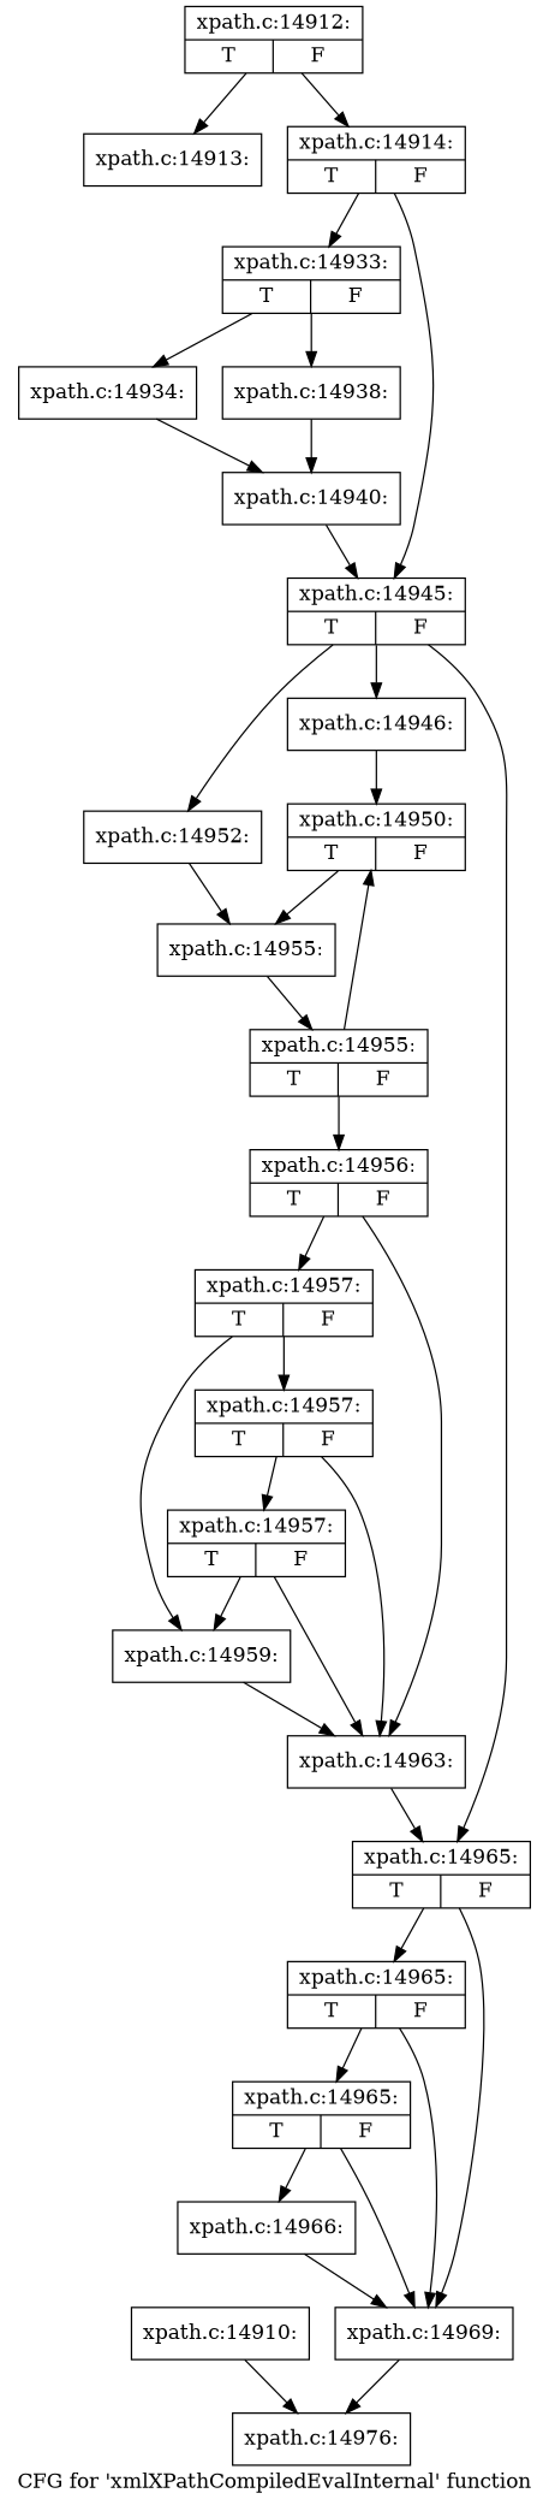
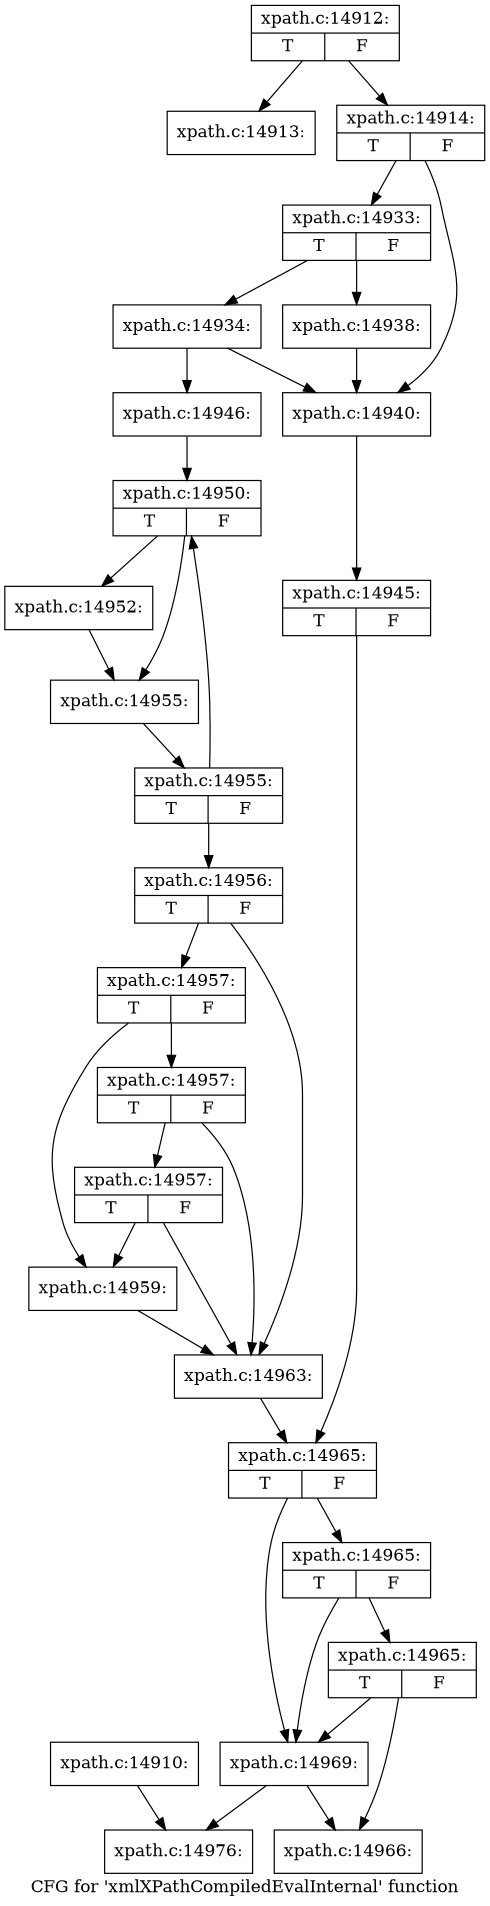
  digraph {
    label="CFG for 'xmlXPathCompiledEvalInternal' function"
    node [shape=record]
    n1 [label="{xpath.c:14910:}"]
    n2 [label="{xpath.c:14976:}"]
    n3 [label="{xpath.c:14912:|{<s0>T|<s1>F}}"]
    n4 [label="{xpath.c:14913:}"]
    n5 [label="{xpath.c:14914:|{<s0>T|<s1>F}}"]
    n6 [label="{xpath.c:14933:|{<s0>T|<s1>F}}"]
    n7 [label="{xpath.c:14945:|{<s0>T|<s1>F}}"]
    n8 [label="{xpath.c:14934:}"]
    n9 [label="{xpath.c:14938:}"]
    n10 [label="{xpath.c:14946:}"]
    n11 [label="{xpath.c:14965:|{<s0>T|<s1>F}}"]
    n12 [label="{xpath.c:14940:}"]
    n13 [label="{xpath.c:14950:|{<s0>T|<s1>F}}"]
    n14 [label="{xpath.c:14965:|{<s0>T|<s1>F}}"]
    n15 [label="{xpath.c:14969:}"]
    n16 [label="{xpath.c:14952:}"]
    n17 [label="{xpath.c:14955:}"]
    n18 [label="{xpath.c:14965:|{<s0>T|<s1>F}}"]
    n19 [label="{xpath.c:14955:|{<s0>T|<s1>F}}"]
    n20 [label="{xpath.c:14956:|{<s0>T|<s1>F}}"]
    n21 [label="{xpath.c:14957:|{<s0>T|<s1>F}}"]
    n22 [label="{xpath.c:14963:}"]
    n23 [label="{xpath.c:14959:}"]
    n24 [label="{xpath.c:14957:|{<s0>T|<s1>F}}"]
    n25 [label="{xpath.c:14957:|{<s0>T|<s1>F}}"]
    n26 [label="{xpath.c:14966:}"]
    n1 -> n2
    n3 -> n4
    n3 -> n5
    n5 -> n6
-   n5 -> n7
+   n5 -> n12
    n6 -> n8
    n6 -> n9
-   n7 -> n10
+   n8 -> n10
    n7 -> n11
    n8 -> n12
    n9 -> n12
    n10 -> n13
    n11 -> n14
    n11 -> n15
    n12 -> n7
-   n7 -> n16
+   n13 -> n16
    n13 -> n17
    n14 -> n15
    n14 -> n18
    n15 -> n2
    n16 -> n17
    n17 -> n19
    n18 -> n15
    n18 -> n26
    n19 -> n13
    n19 -> n20
    n20 -> n21
    n20 -> n22
    n21 -> n23
    n21 -> n24
    n22 -> n11
    n23 -> n22
    n24 -> n22
    n24 -> n25
    n25 -> n22
    n25 -> n23
-   n26 -> n15
+   n15 -> n26
  }
